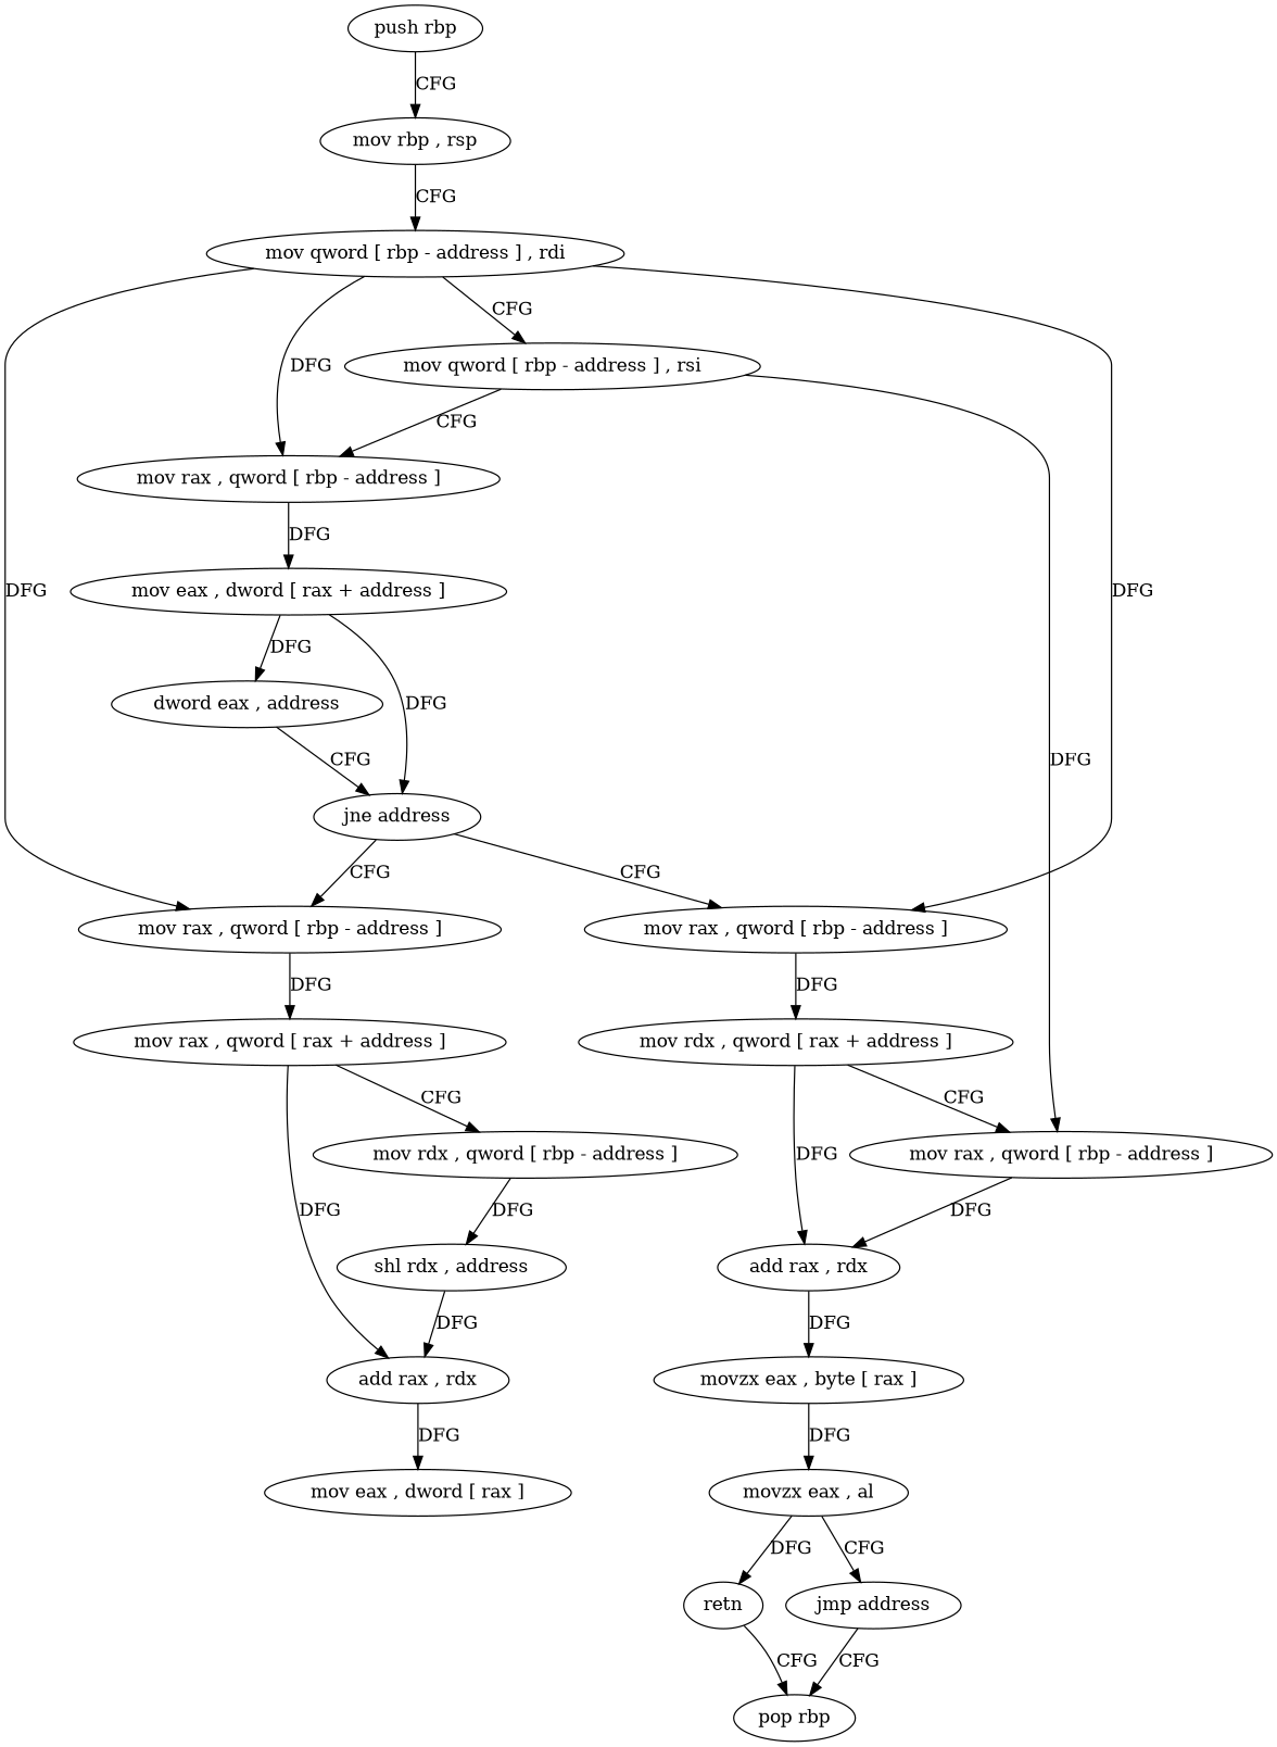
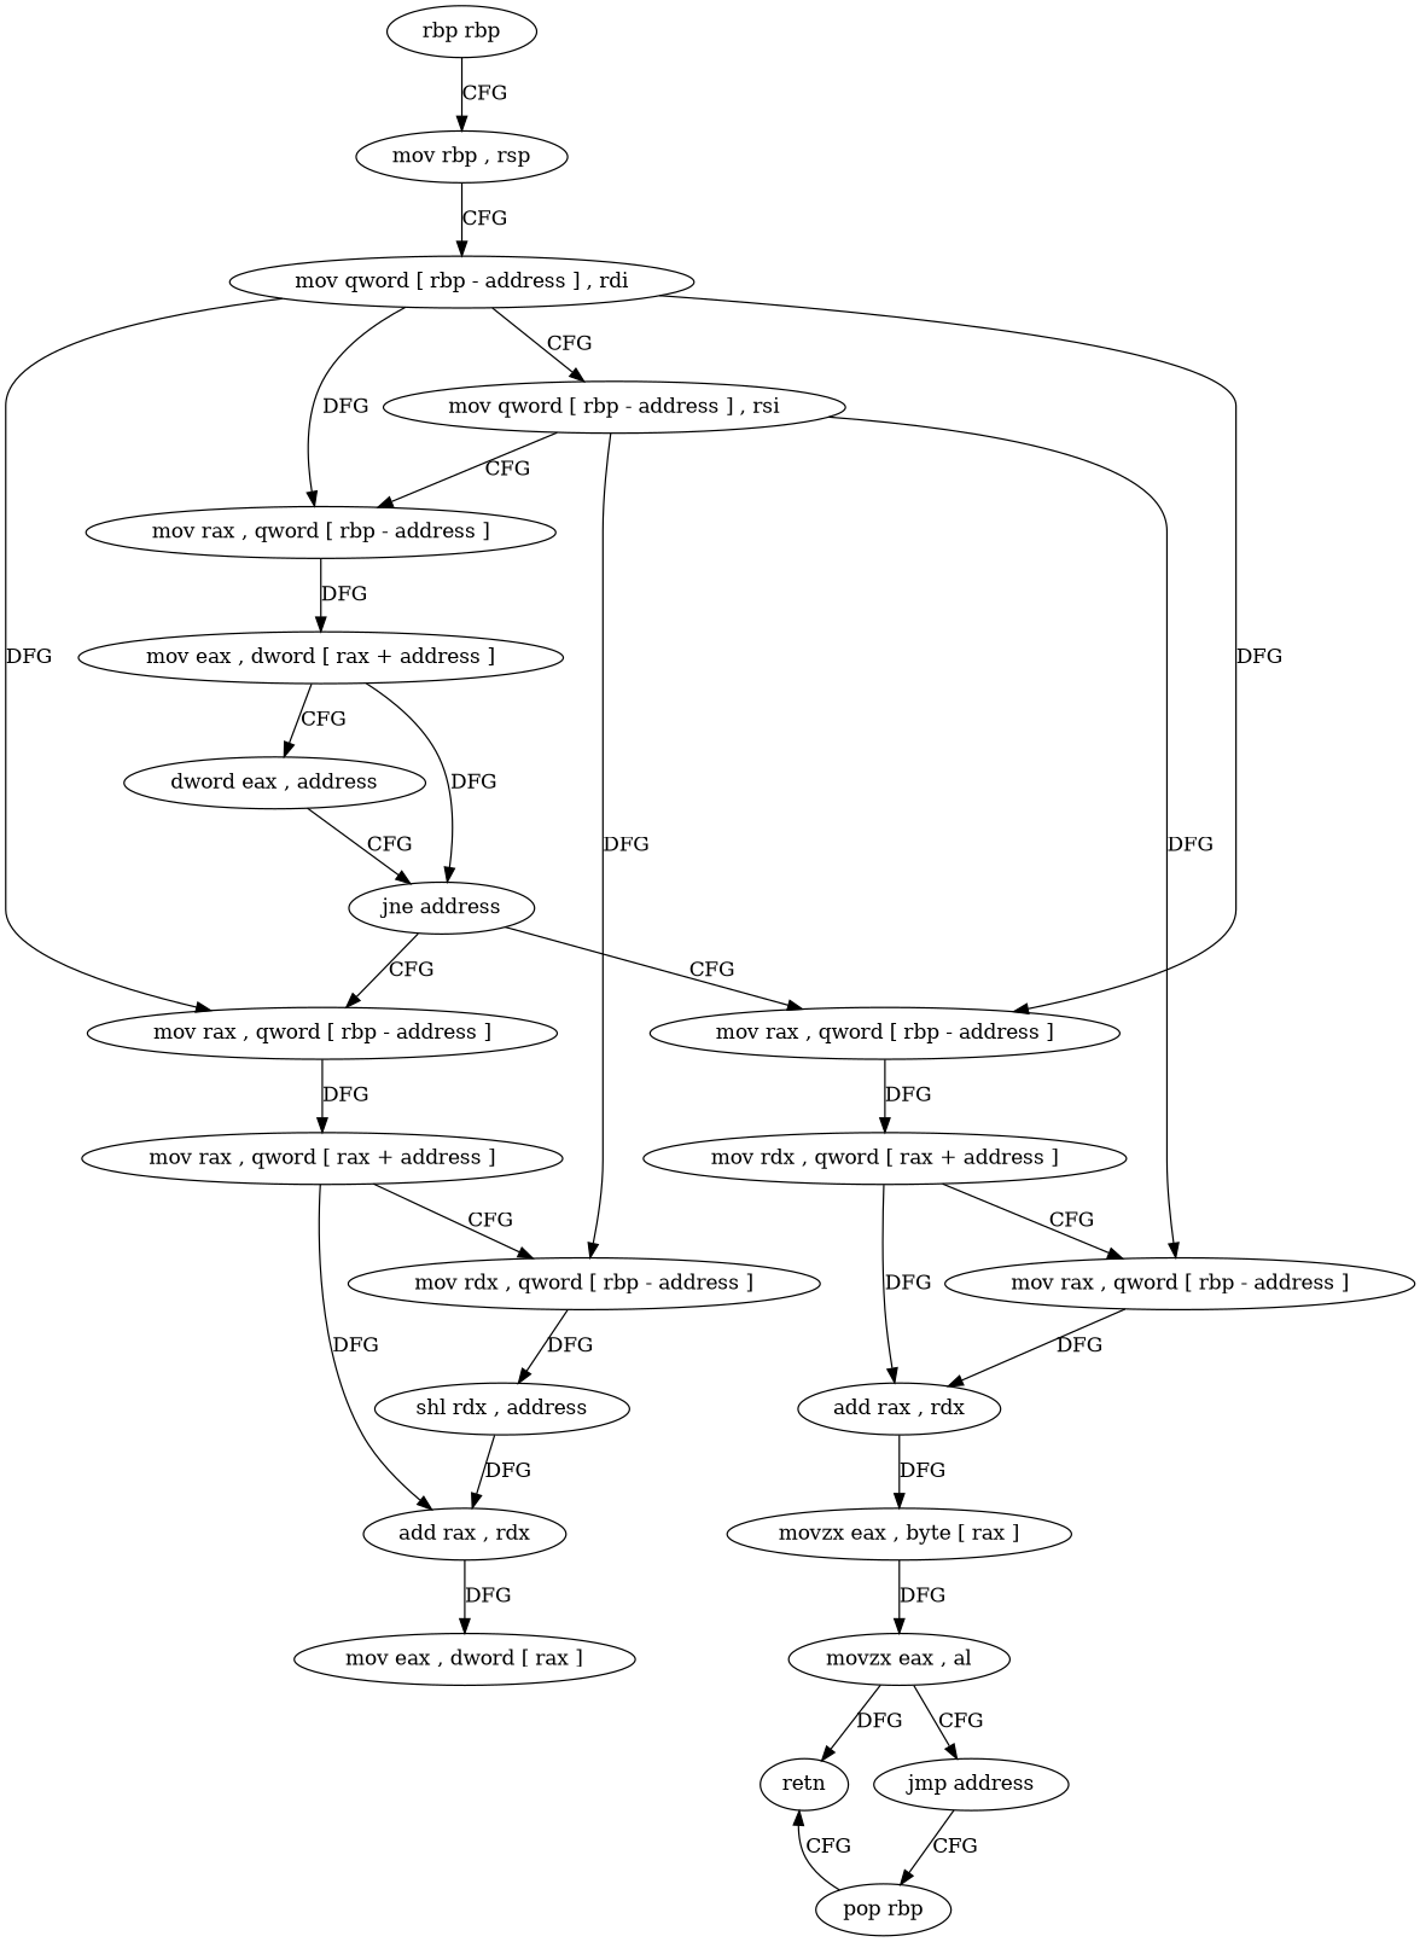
  digraph {
-   n1 [label="push rbp"]
+   n1 [label="rbp rbp"]
    n2 [label="mov rbp , rsp"]
    n3 [label="mov qword [ rbp - address ] , rdi"]
    n4 [label="mov qword [ rbp - address ] , rsi"]
    n5 [label="mov rax , qword [ rbp - address ]"]
    n6 [label="mov rax , qword [ rbp - address ]"]
    n7 [label="mov rax , qword [ rbp - address ]"]
    n8 [label="mov rdx , qword [ rbp - address ]"]
    n9 [label="mov rax , qword [ rbp - address ]"]
    n10 [label="mov eax , dword [ rax + address ]"]
    n11 [label="mov rax , qword [ rax + address ]"]
    n12 [label="mov rdx , qword [ rax + address ]"]
    n13 [label="shl rdx , address"]
    n14 [label="add rax , rdx"]
    n15 [label="dword eax , address"]
    n16 [label="jne address"]
    n17 [label="add rax , rdx"]
    n18 [label="mov eax , dword [ rax ]"]
    n19 [label="pop rbp"]
    n20 [label=retn]
    n21 [label="movzx eax , byte [ rax ]"]
    n22 [label="movzx eax , al"]
    n23 [label="jmp address"]
    n1 -> n2 [label=CFG]
    n2 -> n3 [label=CFG]
    n3 -> n4 [label=CFG]
    n3 -> n5 [label=DFG]
    n3 -> n6 [label=DFG]
    n3 -> n7 [label=DFG]
    n4 -> n5 [label=CFG]
+   n4 -> n8 [label=DFG]
    n4 -> n9 [label=DFG]
    n5 -> n10 [label=DFG]
    n6 -> n11 [label=DFG]
    n7 -> n12 [label=DFG]
    n8 -> n13 [label=DFG]
    n9 -> n14 [label=DFG]
-   n10 -> n15 [label=DFG]
+   n10 -> n15 [label=CFG]
    n10 -> n16 [label=DFG]
    n11 -> n8 [label=CFG]
    n11 -> n17 [label=DFG]
    n12 -> n9 [label=CFG]
    n12 -> n14 [label=DFG]
    n13 -> n17 [label=DFG]
    n14 -> n21 [label=DFG]
    n15 -> n16 [label=CFG]
    n16 -> n6 [label=CFG]
    n16 -> n7 [label=CFG]
    n17 -> n18 [label=DFG]
-   n20 -> n19 [label=CFG]
+   n19 -> n20 [label=CFG]
    n21 -> n22 [label=DFG]
    n22 -> n20 [label=DFG]
    n22 -> n23 [label=CFG]
    n23 -> n19 [label=CFG]
  }
